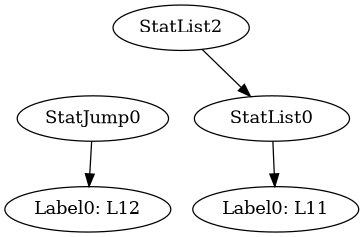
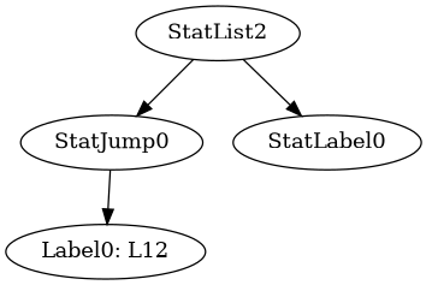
  digraph {
    ordering=out
    n1 [label="Label0: L12"]
    StatJump0
    n3 [label=StatList2]
-   StatLabel0 [label=StatList0]
-   "Label0: L11"
+   StatLabel0
    StatJump0 -> n1
+   n3 -> StatJump0
    n3 -> StatLabel0
-   StatLabel0 -> "Label0: L11"
  }
